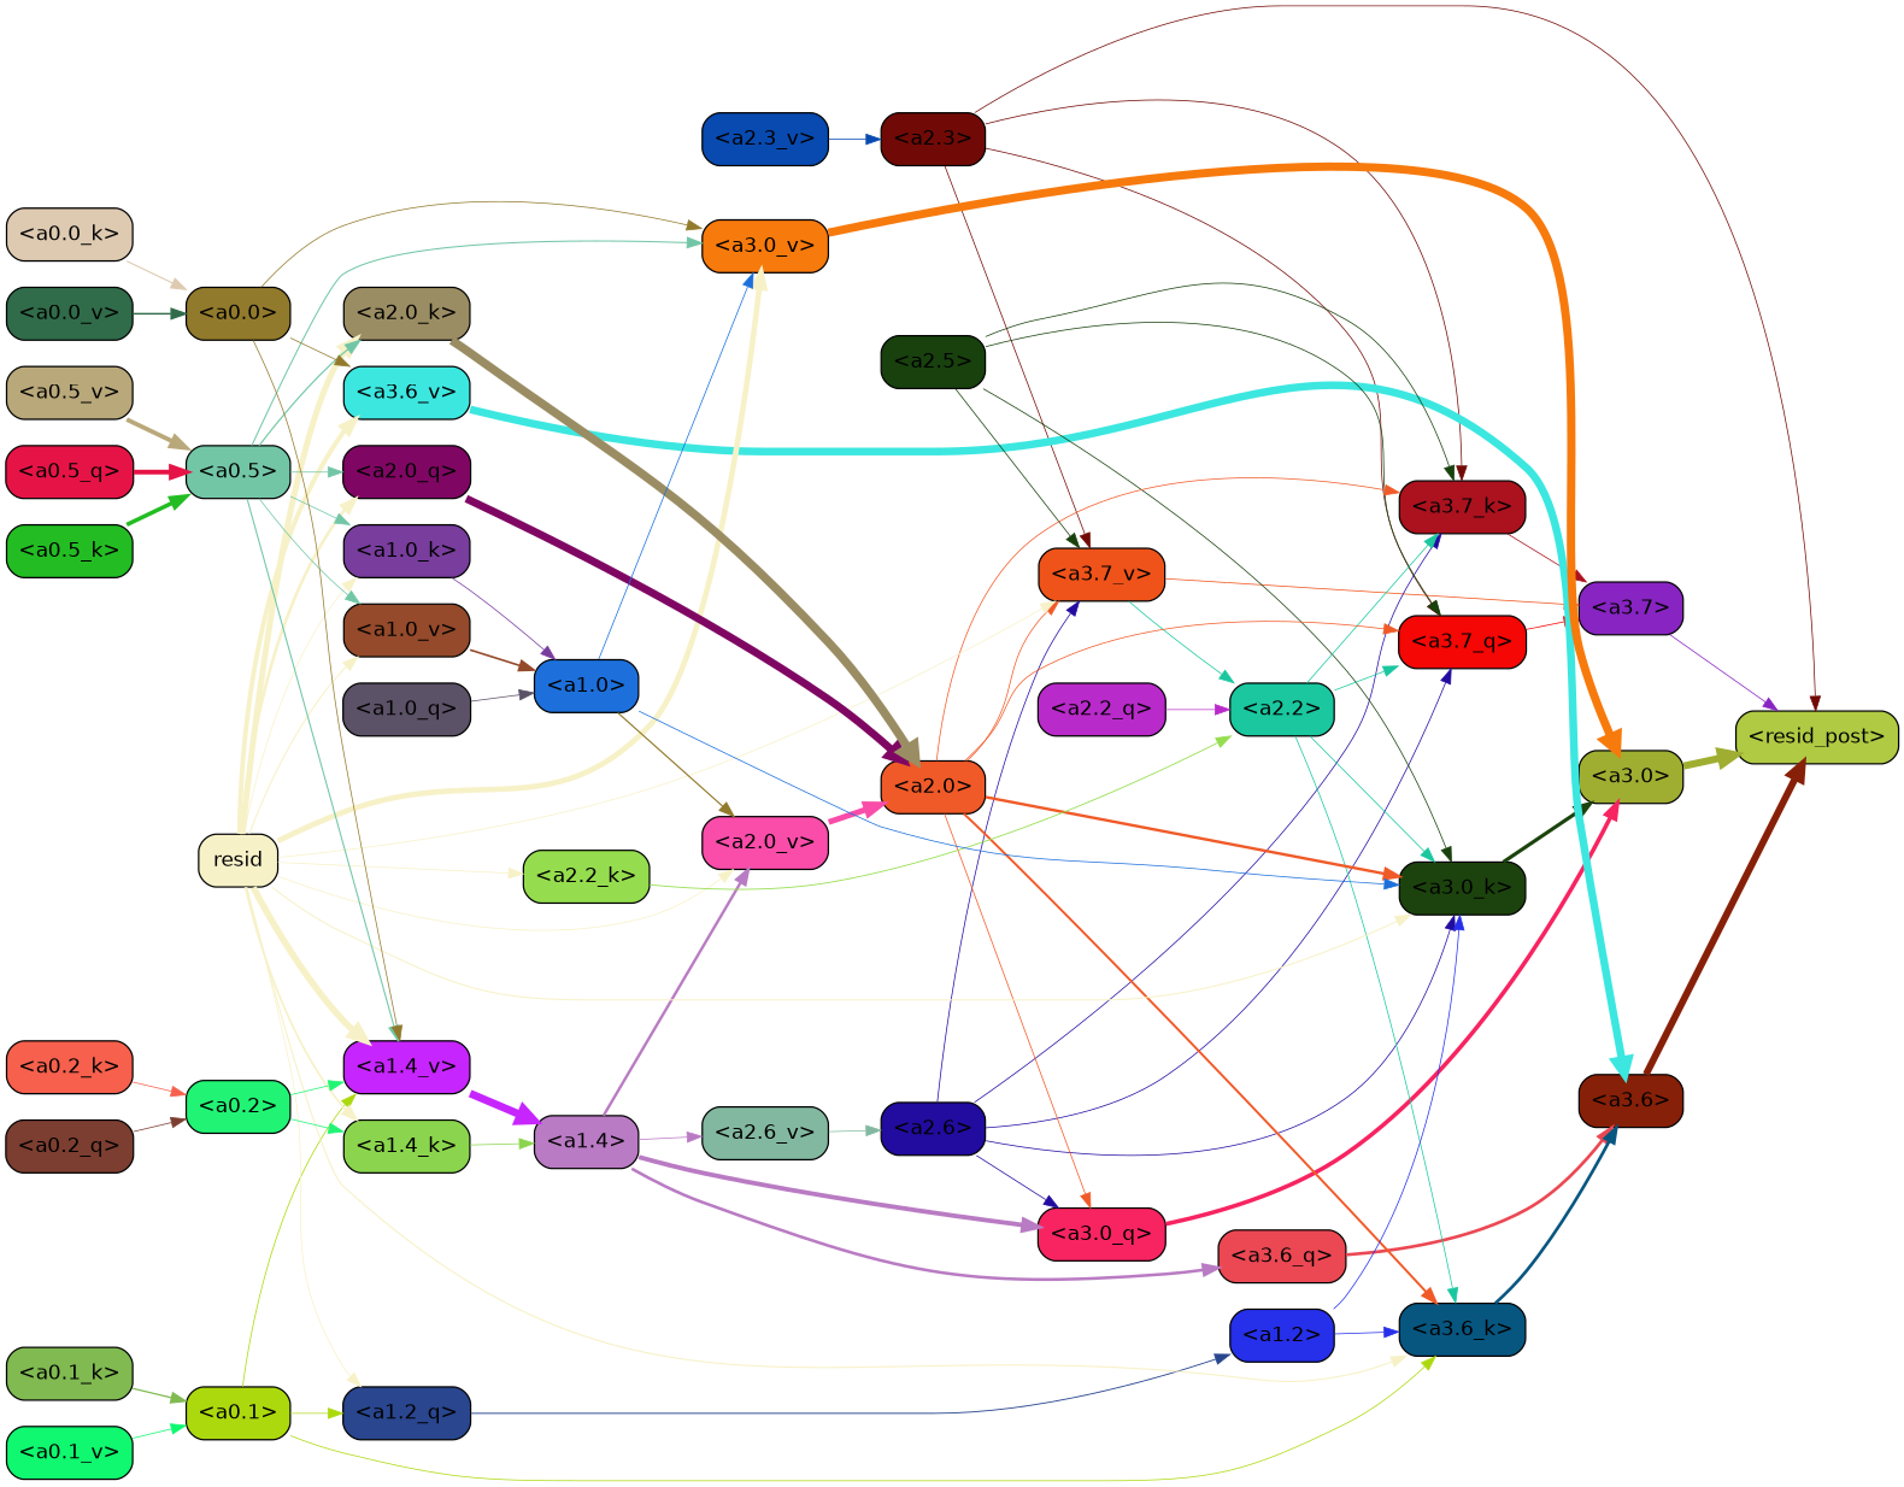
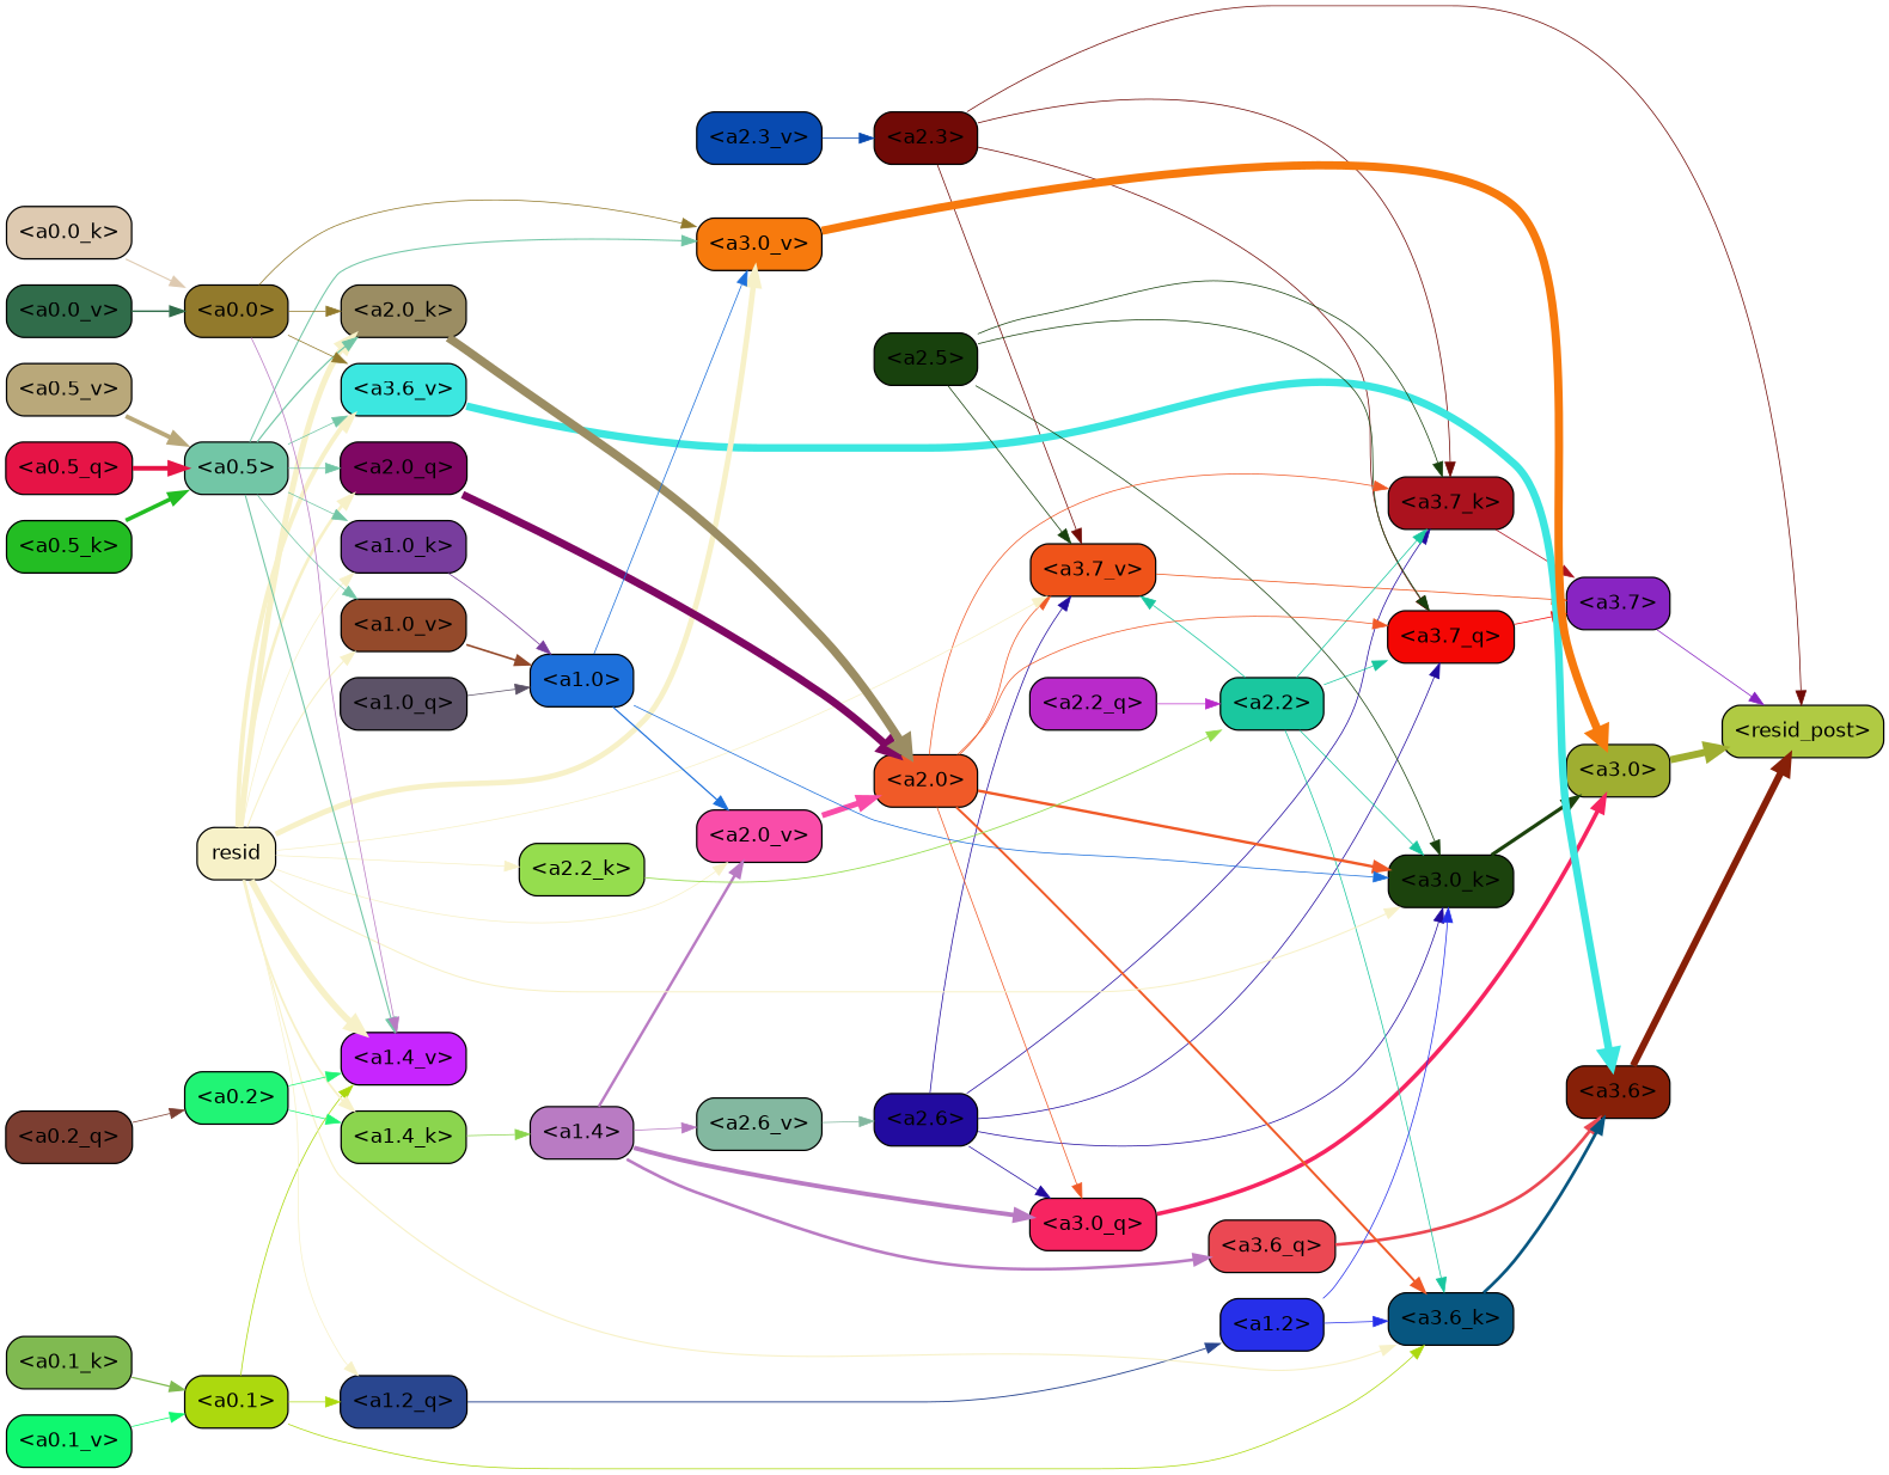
  strict digraph {
    rankdir=LR
    splines=true
    node [color=black fontname=Helvetica shape=box style="filled, rounded"]
    edge [color="#f7f1c8" penwidth=0.6]
    "<a3.7>" [fillcolor="#8824c2"]
    "<resid_post>" [fillcolor="#b0ca43"]
    "<a3.6>" [fillcolor="#872008"]
    "<a3.0>" [fillcolor="#9fae31"]
    "<a2.3>" [fillcolor="#710a06"]
    "<a3.7_q>" [fillcolor="#f40704"]
    "<a3.7_k>" [fillcolor="#ab121e"]
    "<a3.7_v>" [fillcolor="#ef5319"]
    "<a3.6_q>" [fillcolor="#eb4853"]
    "<a3.0_q>" [fillcolor="#f72461"]
    "<a3.6_k>" [fillcolor="#075680"]
    "<a3.0_k>" [fillcolor="#1c430d"]
    "<a3.6_v>" [fillcolor="#3ce7e0"]
    "<a3.0_v>" [fillcolor="#f77a0d"]
    "<a2.6>" [fillcolor="#220b9f"]
    "<a2.5>" [fillcolor="#18410d"]
    "<a2.2>" [fillcolor="#1ac79f"]
    "<a2.0>" [fillcolor="#f05a28"]
    "<a1.4>" [fillcolor="#b97bc3"]
    "<a2.6_v>" [fillcolor="#83b8a0"]
    "<a2.0_v>" [fillcolor="#f94da9"]
    "<a1.2>" [fillcolor="#262fe9"]
    "<a0.1>" [fillcolor="#acd90e"]
    "<a1.2_q>" [fillcolor="#29468f"]
    "<a1.4_v>" [fillcolor="#c725fe"]
    n26 [fillcolor="#f7f1c8" label=resid]
    "<a2.0_q>" [fillcolor="#7f0763"]
    "<a2.2_k>" [fillcolor="#95dd4e"]
    "<a2.0_k>" [fillcolor="#9b8d63"]
    "<a1.4_k>" [fillcolor="#8bd54e"]
    "<a1.0_k>" [fillcolor="#783d9d"]
    "<a1.0_v>" [fillcolor="#944a2b"]
    "<a1.0>" [fillcolor="#1d70db"]
    "<a0.5>" [fillcolor="#72c6a6"]
    "<a0.0>" [fillcolor="#927a2c"]
    "<a2.2_q>" [fillcolor="#b92aca"]
    "<a2.3_v>" [fillcolor="#084ab0"]
    "<a1.0_q>" [fillcolor="#5c5267"]
    "<a0.2>" [fillcolor="#21f475"]
    "<a0.5_q>" [fillcolor="#e61446"]
    "<a0.2_q>" [fillcolor="#7c3e31"]
    "<a0.5_k>" [fillcolor="#23bd23"]
-   "<a0.2_k>" [fillcolor="#f6604d"]
    "<a0.1_k>" [fillcolor="#80ba51"]
    "<a0.0_k>" [fillcolor="#decab1"]
    "<a0.5_v>" [fillcolor="#b9a87a"]
    "<a0.1_v>" [fillcolor="#0ff86f"]
    "<a0.0_v>" [fillcolor="#306c4a"]
    "<a3.7>" -> "<resid_post>" [color="#8824c2"]
    "<a3.6>" -> "<resid_post>" [color="#872008" penwidth=4.751592040061951]
    "<a3.0>" -> "<resid_post>" [color="#9fae31" penwidth=4.904066681861877]
    "<a2.3>" -> "<resid_post>" [color="#710a06"]
    "<a2.3>" -> "<a3.7_q>" [color="#710a06"]
    "<a2.3>" -> "<a3.7_k>" [color="#710a06" penwidth=0.6069068089127541]
    "<a2.3>" -> "<a3.7_v>" [color="#710a06"]
    "<a3.7_q>" -> "<a3.7>" [color="#f40704"]
    "<a3.7_k>" -> "<a3.7>" [color="#ab121e"]
    "<a3.7_v>" -> "<a3.7>" [color="#ef5319"]
    "<a3.6_q>" -> "<a3.6>" [color="#eb4853" penwidth=2.160832464694977]
    "<a3.0_q>" -> "<a3.0>" [color="#f72461" penwidth=2.870753765106201]
    "<a3.6_k>" -> "<a3.6>" [color="#075680" penwidth=2.13908451795578]
    "<a3.0_k>" -> "<a3.0>" [color="#1c430d" penwidth=2.520303964614868]
    "<a3.6_v>" -> "<a3.6>" [color="#3ce7e0" penwidth=5.297133803367615]
    "<a3.0_v>" -> "<a3.0>" [color="#f77a0d" penwidth=5.680712580680847]
    "<a2.6>" -> "<a3.7_q>" [color="#220b9f"]
    "<a2.6>" -> "<a3.7_k>" [color="#220b9f"]
    "<a2.6>" -> "<a3.7_v>" [color="#220b9f"]
    "<a2.6>" -> "<a3.0_q>" [color="#220b9f"]
    "<a2.6>" -> "<a3.0_k>" [color="#220b9f"]
    "<a2.5>" -> "<a3.7_q>" [color="#18410d"]
    "<a2.5>" -> "<a3.7_k>" [color="#18410d"]
    "<a2.5>" -> "<a3.7_v>" [color="#18410d"]
    "<a2.5>" -> "<a3.0_k>" [color="#18410d"]
    "<a2.2>" -> "<a3.7_q>" [color="#1ac79f"]
    "<a2.2>" -> "<a3.7_k>" [color="#1ac79f"]
-   "<a3.7_v>" -> "<a2.2>" [color="#1ac79f"]
+   "<a2.2>" -> "<a3.7_v>" [color="#1ac79f"]
    "<a2.2>" -> "<a3.6_k>" [color="#1ac79f"]
    "<a2.2>" -> "<a3.0_k>" [color="#1ac79f"]
    "<a2.0>" -> "<a3.7_q>" [color="#f05a28"]
    "<a2.0>" -> "<a3.7_k>" [color="#f05a28"]
    "<a2.0>" -> "<a3.7_v>" [color="#f05a28"]
    "<a2.0>" -> "<a3.0_q>" [color="#f05a28"]
    "<a2.0>" -> "<a3.6_k>" [color="#f05a28" penwidth=1.564806342124939]
    "<a2.0>" -> "<a3.0_k>" [color="#f05a28" penwidth=1.9353990852832794]
    "<a1.4>" -> "<a3.6_q>" [color="#b97bc3" penwidth=2.0727532356977463]
    "<a1.4>" -> "<a3.0_q>" [color="#b97bc3" penwidth=3.1279823780059814]
    "<a1.4>" -> "<a2.6_v>" [color="#b97bc3"]
    "<a1.4>" -> "<a2.0_v>" [color="#b97bc3" penwidth=1.9170897603034973]
    "<a2.6_v>" -> "<a2.6>" [color="#83b8a0"]
    "<a2.0_v>" -> "<a2.0>" [color="#f94da9" penwidth=3.9621697664260864]
    "<a1.2>" -> "<a3.6_k>" [color="#262fe9"]
    "<a1.2>" -> "<a3.0_k>" [color="#262fe9"]
    "<a0.1>" -> "<a3.6_k>" [color="#acd90e"]
    "<a0.1>" -> "<a1.2_q>" [color="#acd90e"]
    "<a0.1>" -> "<a1.4_v>" [color="#acd90e" penwidth=0.6202214732766151]
    "<a1.2_q>" -> "<a1.2>" [color="#29468f" penwidth=0.7185482024215162]
-   "<a1.4_v>" -> "<a1.4>" [color="#c725fe" penwidth=5.280138969421387]
    n26 -> "<a3.7_v>"
    n26 -> "<a3.6_k>" [penwidth=0.8915999233722687]
    n26 -> "<a3.0_k>" [penwidth=0.832088902592659]
    n26 -> "<a3.6_v>" [penwidth=3.1840110421180725]
    n26 -> "<a3.0_v>" [penwidth=3.8132747188210487]
    n26 -> "<a2.0_v>"
    n26 -> "<a1.2_q>"
    n26 -> "<a1.4_v>" [penwidth=4.4888065457344055]
    n26 -> "<a2.0_q>" [penwidth=2.084651827812195]
    n26 -> "<a2.2_k>"
    n26 -> "<a2.0_k>" [penwidth=4.084526404738426]
    n26 -> "<a1.4_k>" [penwidth=1.3912410736083984]
    n26 -> "<a1.0_k>"
    n26 -> "<a1.0_v>" [penwidth=0.8796700537204742]
    "<a2.0_q>" -> "<a2.0>" [color="#7f0763" penwidth=5.29856276512146]
    "<a2.2_k>" -> "<a2.2>" [color="#95dd4e" penwidth=0.6722683310508728]
    "<a2.0_k>" -> "<a2.0>" [color="#9b8d63" penwidth=5.859246134757996]
    "<a1.4_k>" -> "<a1.4>" [color="#8bd54e"]
    "<a1.0_k>" -> "<a1.0>" [color="#783d9d"]
    "<a1.0_v>" -> "<a1.0>" [color="#944a2b" penwidth=1.318962275981903]
    "<a1.0>" -> "<a3.0_k>" [color="#1d70db"]
    "<a1.0>" -> "<a3.0_v>" [color="#1d70db"]
-   "<a1.0>" -> "<a2.0_v>" [color="#927a2c" penwidth=0.9450988052412868]
+   "<a1.0>" -> "<a2.0_v>" [color="#1d70db" penwidth=0.9450988052412868]
+   "<a0.5>" -> "<a3.6_v>" [color="#72c6a6"]
    "<a0.5>" -> "<a3.0_v>" [color="#72c6a6" penwidth=0.8331108838319778]
    "<a0.5>" -> "<a1.4_v>" [color="#72c6a6" penwidth=0.8757842034101486]
    "<a0.5>" -> "<a2.0_q>" [color="#72c6a6"]
    "<a0.5>" -> "<a2.0_k>" [color="#72c6a6" penwidth=0.9412797391414642]
    "<a0.5>" -> "<a1.0_k>" [color="#72c6a6"]
    "<a0.5>" -> "<a1.0_v>" [color="#72c6a6"]
    "<a0.0>" -> "<a3.6_v>" [color="#927a2c"]
    "<a0.0>" -> "<a3.0_v>" [color="#927a2c"]
-   "<a0.0>" -> "<a1.4_v>" [color="#927a2c"]
+   "<a0.0>" -> "<a1.4_v>" [color="#b97bc3"]
+   "<a0.0>" -> "<a2.0_k>" [color="#927a2c"]
    "<a2.2_q>" -> "<a2.2>" [color="#b92aca"]
    "<a2.3_v>" -> "<a2.3>" [color="#084ab0"]
    "<a1.0_q>" -> "<a1.0>" [color="#5c5267"]
    "<a0.2>" -> "<a1.4_v>" [color="#21f475"]
    "<a0.2>" -> "<a1.4_k>" [color="#21f475"]
    "<a0.5_q>" -> "<a0.5>" [color="#e61446" penwidth=3.2715916633605957]
    "<a0.2_q>" -> "<a0.2>" [color="#7c3e31"]
    "<a0.5_k>" -> "<a0.5>" [color="#23bd23" penwidth=2.833264708518982]
-   "<a0.2_k>" -> "<a0.2>" [color="#f6604d"]
    "<a0.1_k>" -> "<a0.1>" [color="#80ba51" penwidth=1.0085628032684326]
    "<a0.0_k>" -> "<a0.0>" [color="#decab1" penwidth=0.8747712969779968]
    "<a0.5_v>" -> "<a0.5>" [color="#b9a87a" penwidth=3.0403636693954468]
    "<a0.1_v>" -> "<a0.1>" [color="#0ff86f"]
    "<a0.0_v>" -> "<a0.0>" [color="#306c4a" penwidth=1.1078208088874817]
  }
